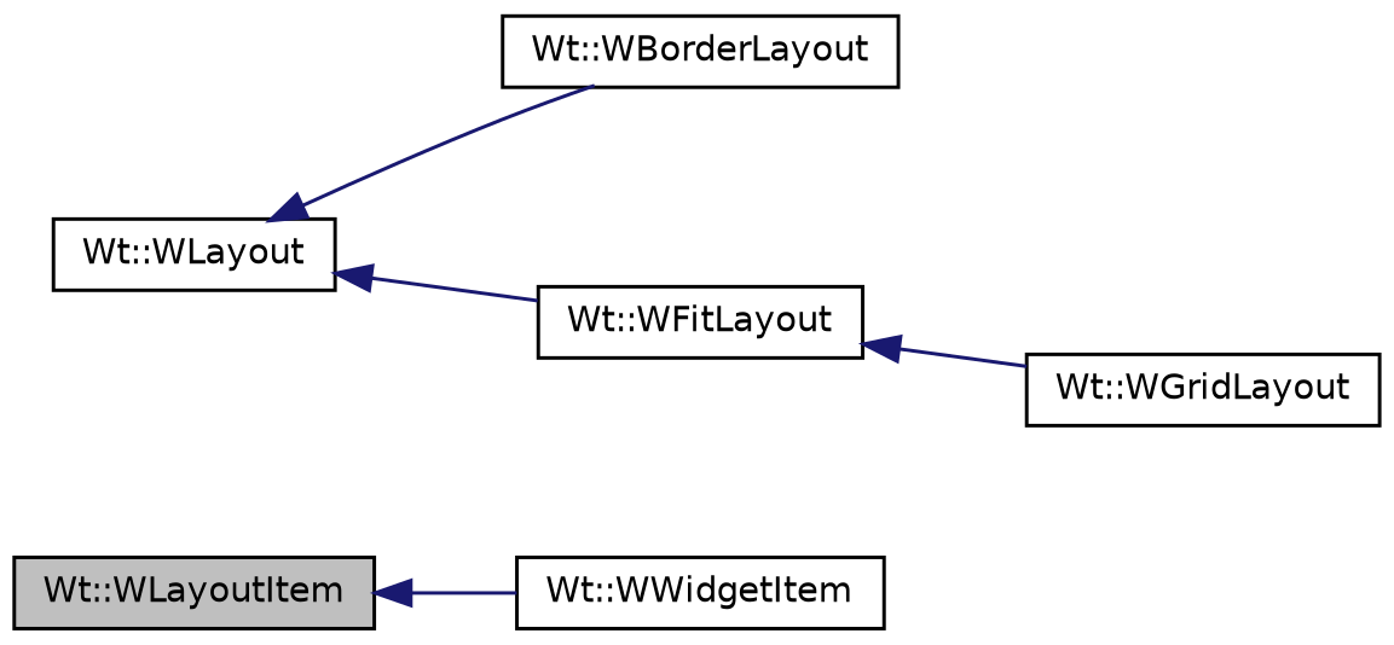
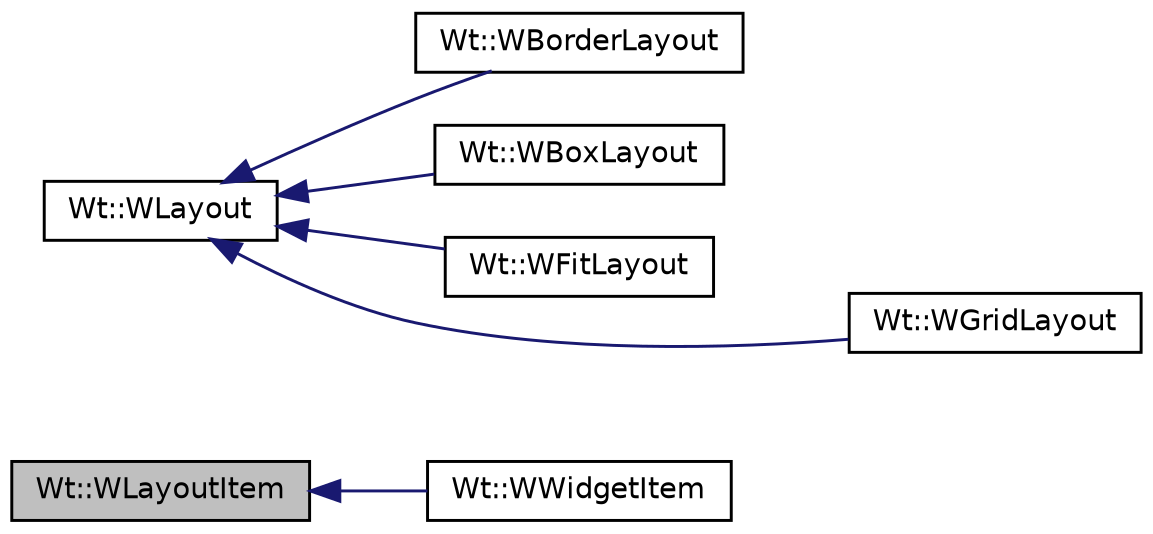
  digraph {
    rankdir=LR
    node [color=black fillcolor=white fontname=Helvetica fontsize=10 shape=record style=filled]
    edge [color=midnightblue dir=back fontname=Helvetica fontsize=10 labelfontname=Helvetica labelfontsize=10 style=solid]
    n1 [fillcolor=grey75 fontcolor=black height=0.2 label="Wt::WLayoutItem" width=0.4]
    n2 [height=0.2 label="Wt::WWidgetItem" width=0.4]
    n3 [height=0.2 label="Wt::WLayout" width=0.4]
    n4 [height=0.2 label="Wt::WBorderLayout" width=0.4]
+   n5 [height=0.2 label="Wt::WBoxLayout" width=0.4]
    n6 [height=0.2 label="Wt::WFitLayout" width=0.4]
    n7 [height=0.2 label="Wt::WGridLayout" width=0.4]
    n1 -> n2
    n3 -> n4
+   n3 -> n5
    n3 -> n6
-   n6 -> n7
+   n3 -> n7
  }
